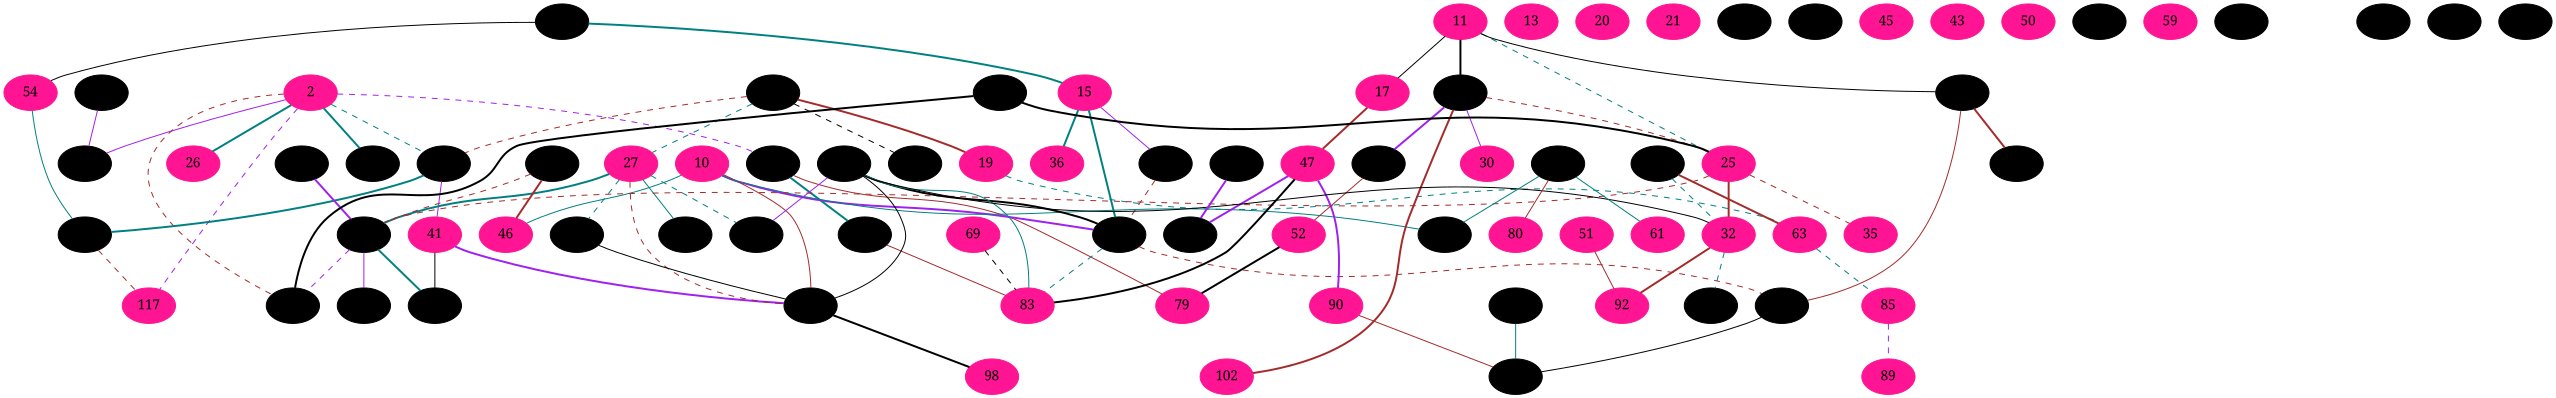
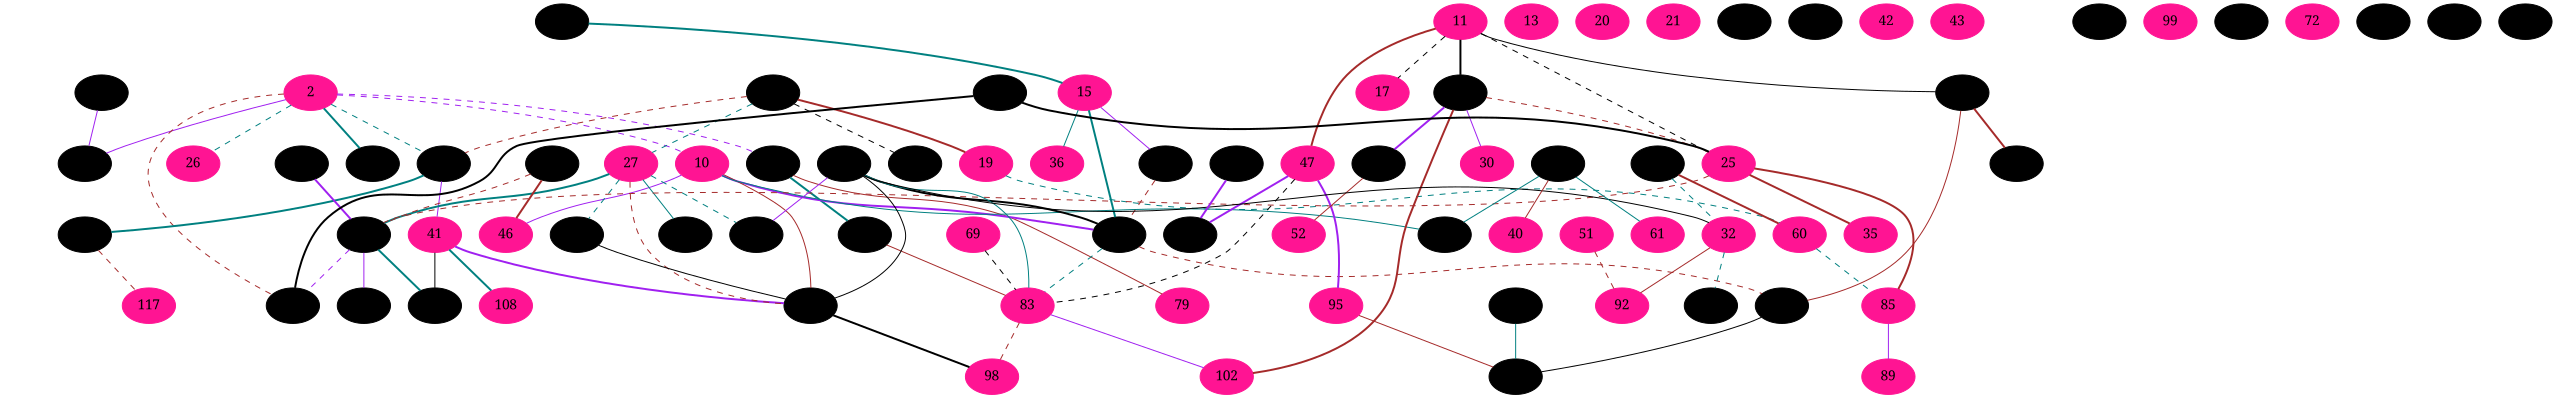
  graph {
    fontname="Noto Serif"
    node [color=black fontname="Noto Serif" style=filled]
    edge [color=brown fontname="Noto Serif" style=solid]
    67 [super="+71"]
    1
    2 [color=deeppink super="+38"]
    4 [super="+82"]
    10 [color=deeppink super="+37"]
    26 [color=deeppink]
    28 [super="+45"]
    57
    101
    9
    79 [color=deeppink]
    46 [color=deeppink super="+88"]
    58 [super="+80"]
    76 [super="+99"]
    121
    41 [color=deeppink super="+110"]
    70 [super="+113"]
    3 [super="+7"]
    49 [super="+109"]
    103
    55
    83 [color=deeppink super="+96"]
    5 [super="+53"]
    14 [super="+86"]
    19 [color=deeppink]
    27 [color=deeppink super="+81"]
-   60 [color=deeppink super="+97" label=63]
+   60 [color=deeppink super="+97"]
    111
    31
    65
    6 [super="+73"]
    15 [color=deeppink super="+22"]
-   54 [color=deeppink super="+84"]
    29
    36 [color=deeppink]
    8
    102 [color=deeppink super="+104"]
    98 [color=deeppink]
    77 [super="+119"]
    11 [color=deeppink super="+94"]
    12 [super="+112"]
    17 [color=deeppink super="+107"]
    25 [color=deeppink super="+106"]
    47 [color=deeppink super="+78"]
    62
    30 [color=deeppink]
    44 [super="+66"]
    32 [color=deeppink super="+90"]
    35 [color=deeppink]
-   95 [color=deeppink super="+120" label=90]
+   95 [color=deeppink super="+120"]
    100
    87
    114
    52 [color=deeppink super="+91"]
    13 [color=deeppink]
    39 [super="+63"]
    92 [color=deeppink]
    16
    85 [color=deeppink]
    18
    20 [color=deeppink]
    21 [color=deeppink super="+75"]
    23
    24 [super="+116"]
+   108 [color=deeppink super="+115"]
    117 [color=deeppink]
    33 [super="+68"]
-   40 [color=deeppink label=80]
+   40 [color=deeppink]
    61 [color=deeppink]
    34
-   42 [color=deeppink label=45]
+   42 [color=deeppink]
    43 [color=deeppink]
    48
-   50 [color=deeppink]
    51 [color=deeppink]
    56
-   59 [color=deeppink]
+   59 [color=deeppink label=99]
    89 [color=deeppink]
    64
    69 [color=deeppink]
+   72 [color=deeppink]
    74
    93
    105
    118
    1 -- 67 [color=purple]
    2 -- 67 [color=purple]
    2 -- 4 [color=purple style=dashed]
-   2 -- 117 [color=purple style=dashed]
-   2 -- 26 [color=teal style=bold]
+   2 -- 10 [color=purple style=dashed]
+   2 -- 26 [color=teal style=dashed]
    2 -- 28 [color=teal style=dashed]
    2 -- 57 [color=teal style=bold]
    2 -- 101 [style=dashed]
    4 -- 9 [color=teal style=bold]
    4 -- 79
-   10 -- 46 [color=teal]
+   10 -- 46 [color=purple]
    10 -- 58 [color=purple style=bold]
    10 -- 76 [weight=2]
    10 -- 121 [color=teal]
    28 -- 41 [color=purple]
    28 -- 70 [color=teal style=bold]
    9 -- 83
    58 -- 83 [color=teal style=dashed]
    58 -- 77 [style=dashed]
    76 -- 98 [color=black style=bold]
    41 -- 76 [color=purple style=bold]
    41 -- 103 [color=black]
+   41 -- 108 [color=teal style=bold]
    70 -- 117 [style=dashed]
    3 -- 49 [color=purple style=bold]
    49 -- 101 [color=purple style=dashed]
    49 -- 103 [color=teal style=bold]
    49 -- 55 [color=purple]
+   83 -- 102 [color=purple]
+   83 -- 98 [style=dashed]
    5 -- 28 [style=dashed]
    5 -- 14 [color=black style=dashed]
    5 -- 19 [style=bold]
    5 -- 27 [color=teal style=dashed]
    19 -- 60 [color=teal style=dashed]
    27 -- 76 [style=dashed]
    27 -- 49 [color=teal style=bold]
    27 -- 111 [color=teal style=dashed]
    27 -- 31 [color=teal style=dashed]
    27 -- 65 [color=teal]
    60 -- 85 [color=teal style=dashed]
    31 -- 76 [color=black]
    6 -- 15 [color=teal style=bold]
-   6 -- 54 [color=black]
    15 -- 58 [color=teal style=bold]
    15 -- 29 [color=purple]
-   15 -- 36 [color=teal style=bold]
-   54 -- 70 [color=teal]
+   15 -- 36 [color=teal]
    29 -- 58 [style=dashed]
    8 -- 46 [style=bold]
    8 -- 49 [style=dashed]
    77 -- 114 [color=black]
    11 -- 12 [color=black style=bold]
-   11 -- 17 [color=black]
-   11 -- 25 [color=teal style=dashed]
-   17 -- 47 [style=bold]
+   11 -- 17 [color=black style=dashed]
+   11 -- 25 [color=black style=dashed]
+   11 -- 47 [style=bold]
    11 -- 62 [color=black]
    12 -- 102 [style=bold]
    12 -- 25 [style=dashed]
    12 -- 30 [color=purple]
    12 -- 44 [color=purple style=bold]
    25 -- 49 [style=dashed]
-   25 -- 32 [style=bold]
-   25 -- 35 [style=dashed]
-   47 -- 83 [color=black style=bold]
+   25 -- 85 [style=bold]
+   25 -- 35 [style=bold]
+   47 -- 83 [color=black style=dashed]
    47 -- 95 [color=purple style=bold]
    47 -- 100 [color=purple style=bold]
    62 -- 77
    62 -- 87 [style=bold]
    44 -- 52
    32 -- 39 [color=teal style=dashed]
-   32 -- 92 [style=bold]
+   32 -- 92
    95 -- 114
-   52 -- 79 [color=black style=bold]
    16 -- 60 [style=bold]
    16 -- 32 [color=teal style=dashed]
-   85 -- 89 [color=purple style=dashed]
+   85 -- 89 [color=purple]
    18 -- 101 [color=black style=bold]
    18 -- 25 [color=black style=bold]
    24 -- 58 [color=black style=bold]
    24 -- 76 [color=black]
    24 -- 83 [color=teal]
    24 -- 111 [color=purple]
    24 -- 32 [color=black]
    33 -- 121 [color=teal]
    33 -- 40
    33 -- 61 [color=teal]
    48 -- 114 [color=teal]
-   51 -- 92
+   51 -- 92 [style=dashed]
    69 -- 83 [color=black style=dashed]
    74 -- 100 [color=purple style=bold]
  }
